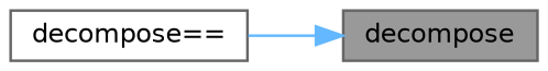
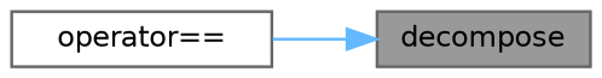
  digraph {
    rankdir=RL
    node [fontname=Helvetica fontsize=10 shape=box style=filled]
    n1 [color=gray40 fillcolor=grey60 fontcolor=black height=0.2 label=decompose width=0.4]
-   n2 [color=grey40 fillcolor=white height=0.2 label="decompose==" width=0.4]
+   n2 [color=grey40 fillcolor=white height=0.2 label="operator==" width=0.4]
    n1 -> n2 [color=steelblue1 dir=back fontname=Helvetica fontsize=10 labelfontname=Helvetica labelfontsize=10 style=solid]
  }
